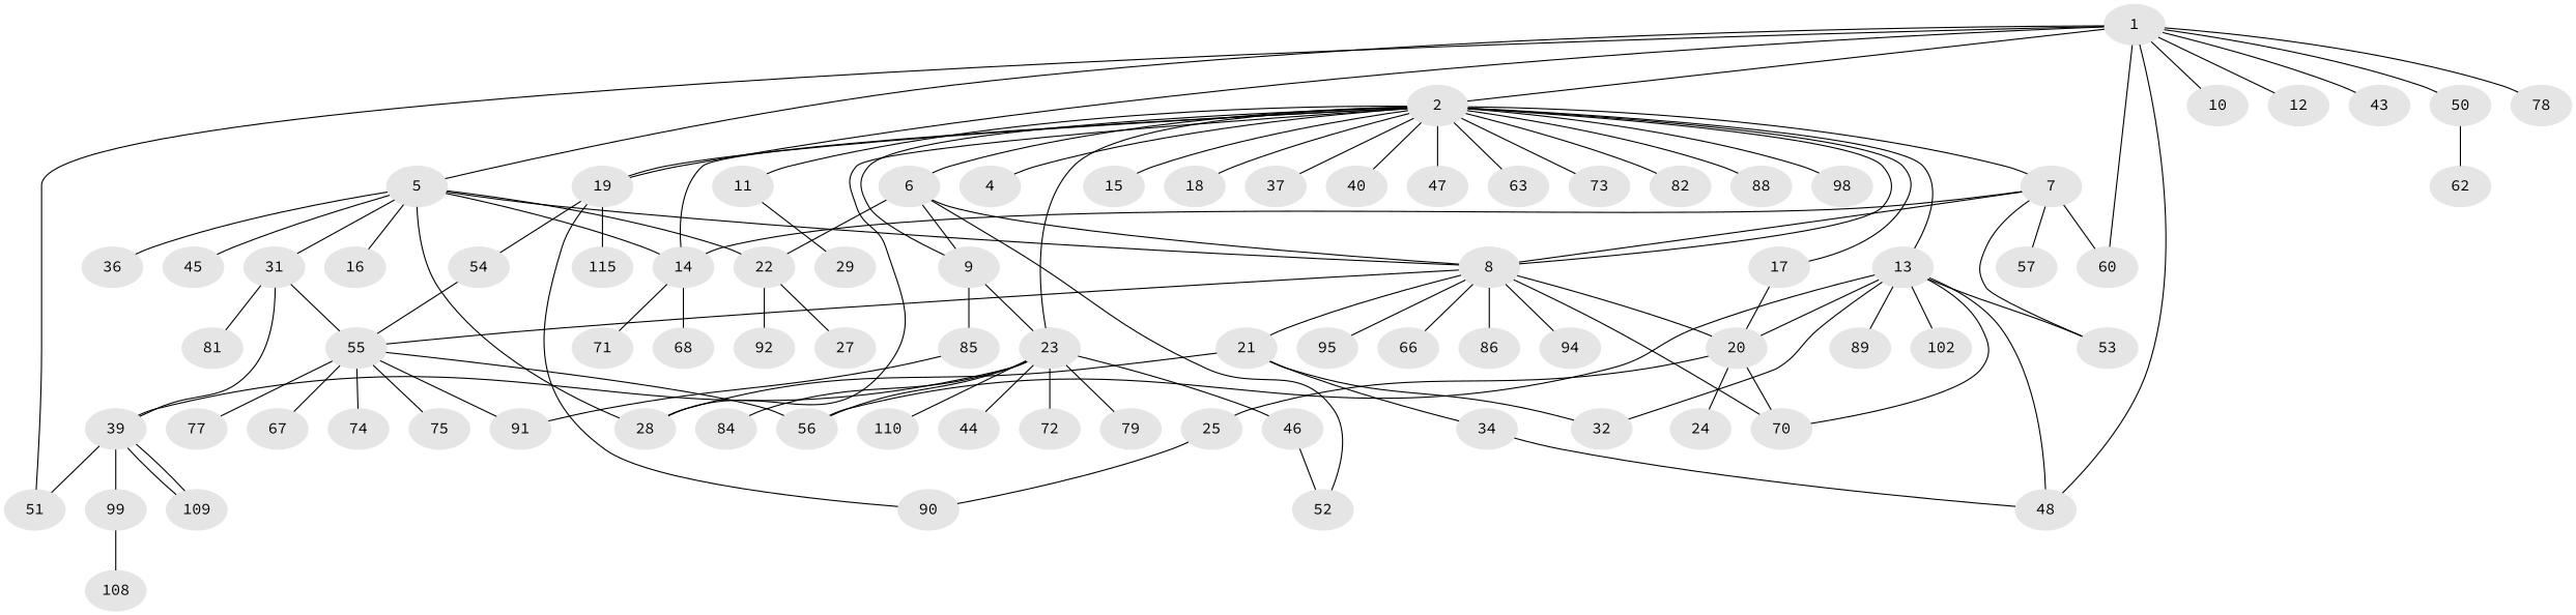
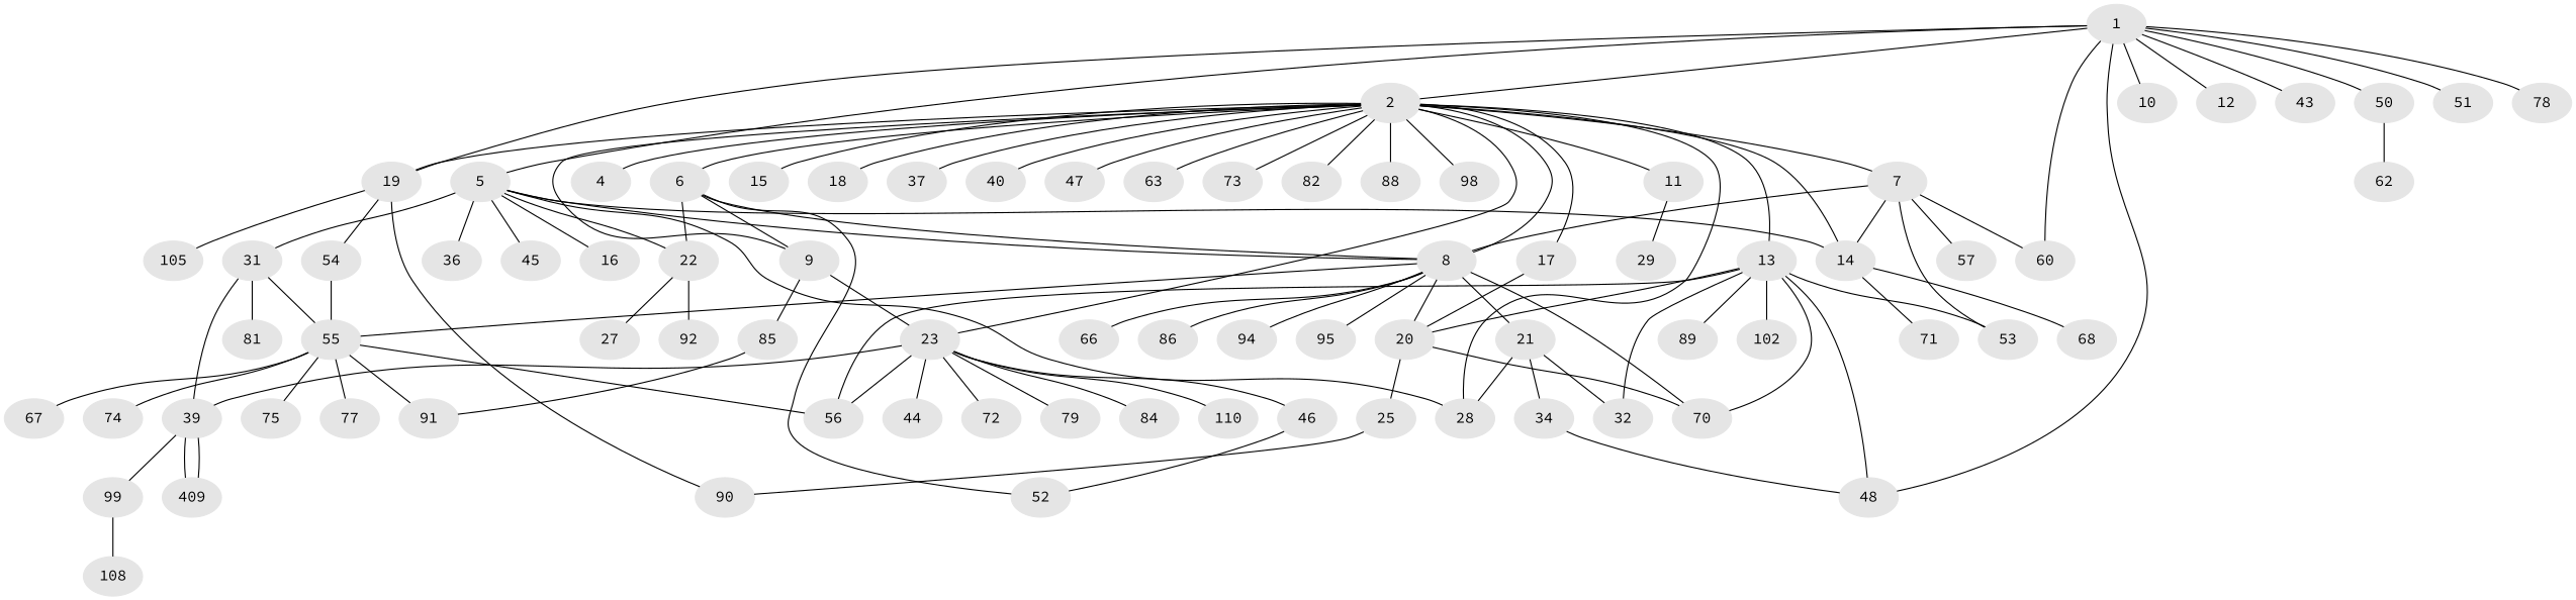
  graph {
    fontname="Source Code Pro"
    node [color=gray90 fontname="Source Code Pro" style=filled]
    edge [fontname="Source Code Pro"]
    1 [super="+76"]
    2 [super="+3"]
    5 [super="+26"]
    10
    12
    19 [super="+42"]
    43
    48 [super="+69"]
    50
    51
    60
    78 [super="+87"]
    4
    6 [super="+107"]
    7 [super="+106"]
    8 [super="+64"]
    9 [super="+49"]
    11
    13 [super="+59"]
    14 [super="+41"]
    15
    17
    18
    23 [super="+30"]
    28 [super="+38"]
    37
    40
    47
    63
    73
    82
    88
    98
    16
    22
    31 [super="+67"]
    36
    45
    54
    90 [super="+96"]
-   105 [label=115]
+   105
    21 [super="+32"]
    n43 [label=32 super="+61"]
    34
    62 [super="+103"]
    52
    57
    53
    20 [super="+33"]
    55 [super="+58"]
    66
    70
    86
    94
    95
    85
    29 [super="+80"]
    56 [super="+104"]
    89
    102
    n61 [label=68]
    71
    39 [super="+101"]
    44
    46 [super="+83"]
    72
    79
    84
    110
    27 [super="+68"]
    92
    81
-   24
    25
    91 [super="+108"]
    74
    75
    77
    n79 [label=67]
    99
-   109
+   109 [label=409]
    n82 [label=108]
    1 -- 2 [weight=2]
    1 -- 5
    1 -- 10
    1 -- 12
    1 -- 19
    1 -- 43
    1 -- 48
    1 -- 50
    1 -- 51
    1 -- 60
    1 -- 78
    2 -- 19
    2 -- 4
    2 -- 6
    2 -- 7
    2 -- 8 [weight=2]
    2 -- 9
    2 -- 11
    2 -- 13
    2 -- 14
    2 -- 15
    2 -- 17
    2 -- 18
    2 -- 23
    2 -- 28
    2 -- 37
    2 -- 40
    2 -- 47
    2 -- 63
    2 -- 73
    2 -- 82
    2 -- 88
    2 -- 98
    5 -- 8
    5 -- 14
    5 -- 28
    5 -- 16
    5 -- 22
    5 -- 31
    5 -- 36
    5 -- 45
    19 -- 54
    19 -- 90
    19 -- 105
    50 -- 62
    6 -- 8
    6 -- 9
    6 -- 22
    6 -- 52
    7 -- 60
    7 -- 8
    7 -- 14
    7 -- 57
    7 -- 53
    8 -- 21
    8 -- 20
    8 -- 55
    8 -- 66
    8 -- 70
    8 -- 86
    8 -- 94
    8 -- 95
    9 -- 23
    9 -- 85
    11 -- 29
    13 -- 48
    13 -- n43
    13 -- 53
    13 -- 20
    13 -- 70
    13 -- 56
    13 -- 89
    13 -- 102
    14 -- n61
    14 -- 71
    17 -- 20
    23 -- 56
    23 -- 39
    23 -- 44
    23 -- 46
    23 -- 72
    23 -- 79
    23 -- 84
    23 -- 110
    22 -- 27
    22 -- 92
    31 -- 55
    31 -- 39
    31 -- 81
    54 -- 55
    21 -- 28
    21 -- n43
    21 -- 34
    34 -- 48
    20 -- 70
-   20 -- 24
    20 -- 25
    55 -- 56
    55 -- 91
    55 -- 74
    55 -- 75
    55 -- 77
    55 -- n79
    85 -- 91
-   39 -- 51
    39 -- 99
    39 -- 109
    39 -- 109
    46 -- 52
    25 -- 90
    99 -- n82
  }
